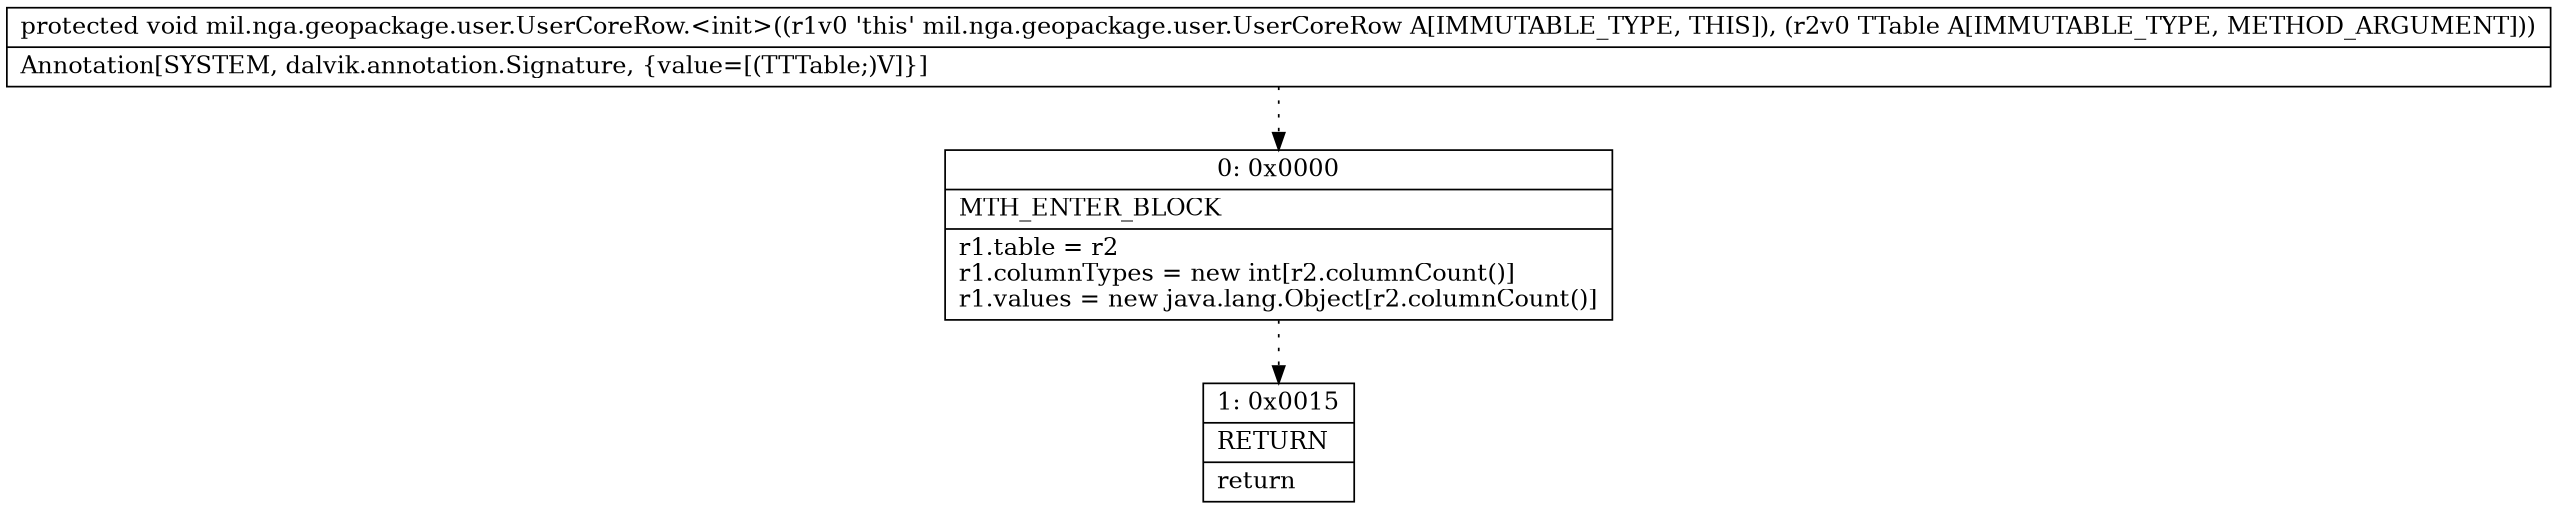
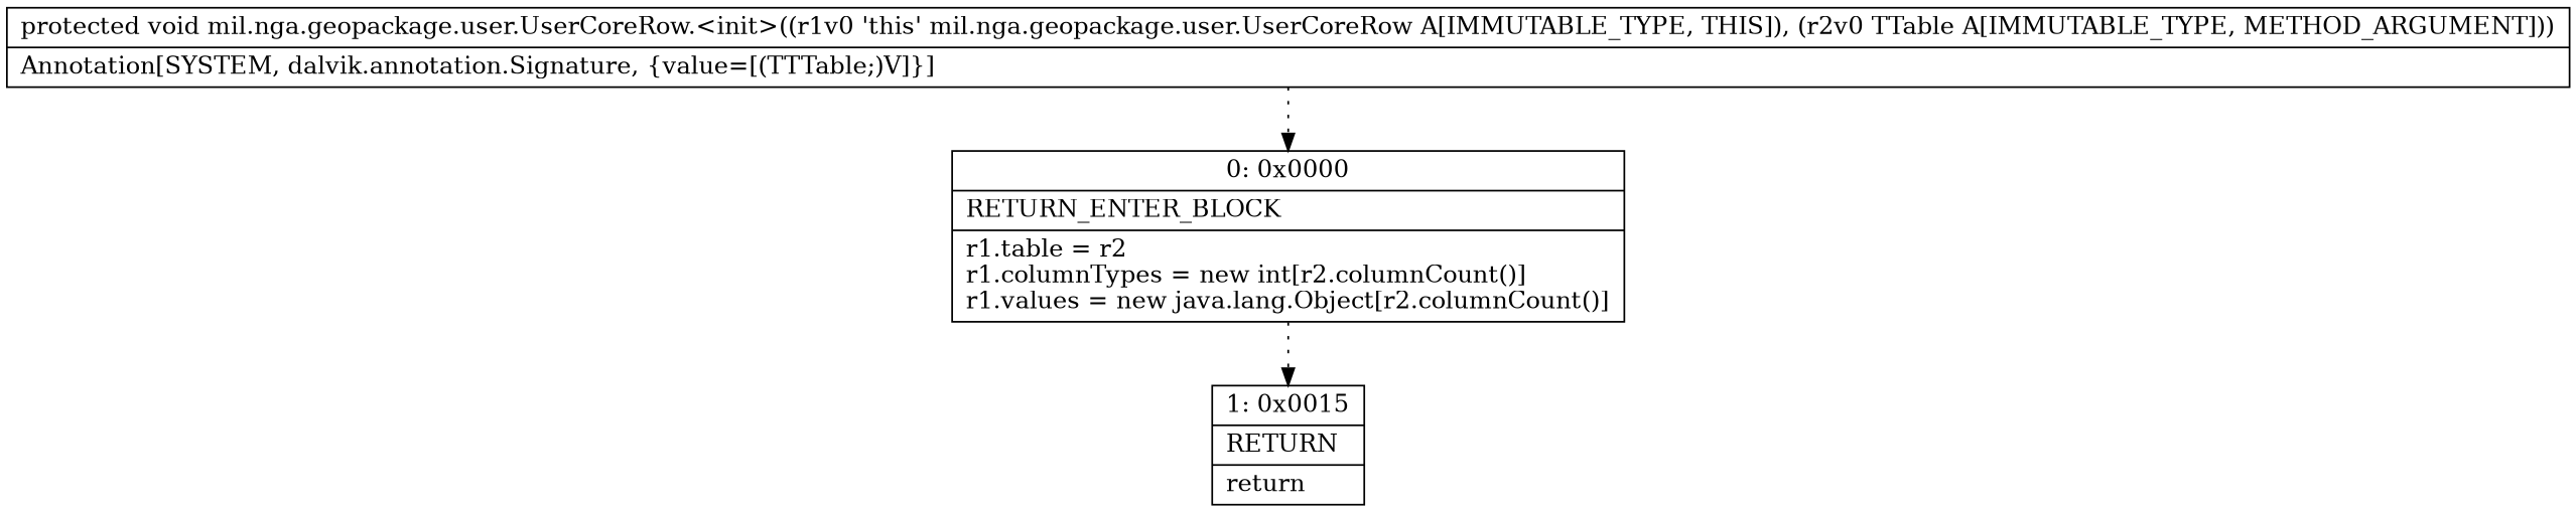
  digraph {
    node [shape=record]
    edge [style=dotted]
-   n1 [label="{0\:\ 0x0000|MTH_ENTER_BLOCK\l|r1.table = r2\lr1.columnTypes = new int[r2.columnCount()]\lr1.values = new java.lang.Object[r2.columnCount()]\l}"]
+   n1 [label="{0\:\ 0x0000|RETURN_ENTER_BLOCK\l|r1.table = r2\lr1.columnTypes = new int[r2.columnCount()]\lr1.values = new java.lang.Object[r2.columnCount()]\l}"]
    n2 [label="{1\:\ 0x0015|RETURN\l|return\l}"]
    n3 [label="{protected void mil.nga.geopackage.user.UserCoreRow.\<init\>((r1v0 'this' mil.nga.geopackage.user.UserCoreRow A[IMMUTABLE_TYPE, THIS]), (r2v0 TTable A[IMMUTABLE_TYPE, METHOD_ARGUMENT]))  | Annotation[SYSTEM, dalvik.annotation.Signature, \{value=[(TTTable;)V]\}]\l}"]
    n1 -> n2
    n3 -> n1
  }
